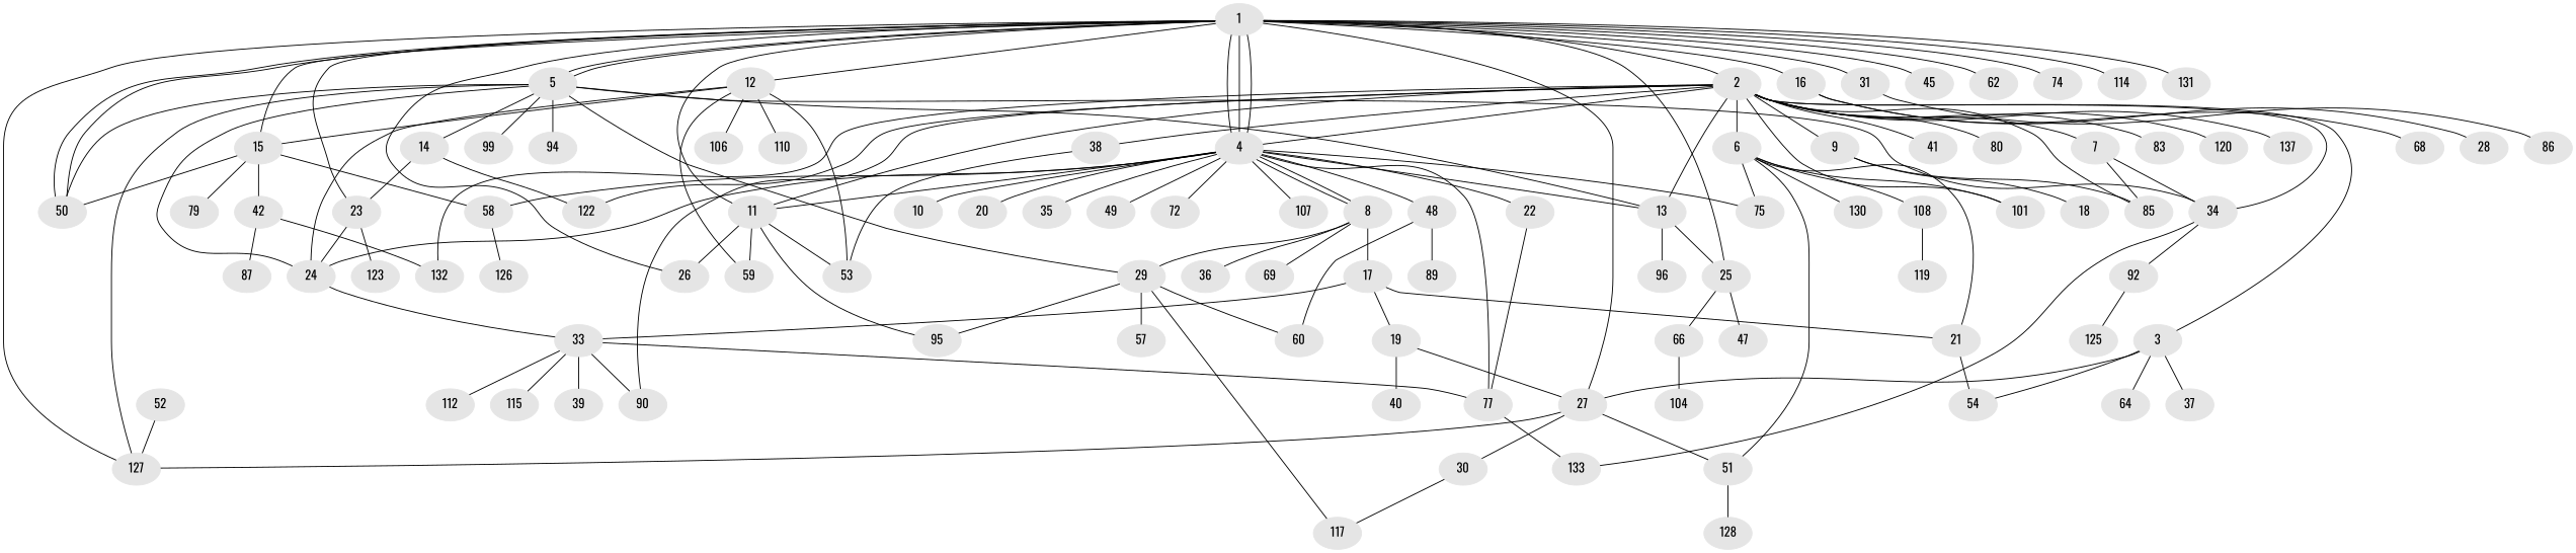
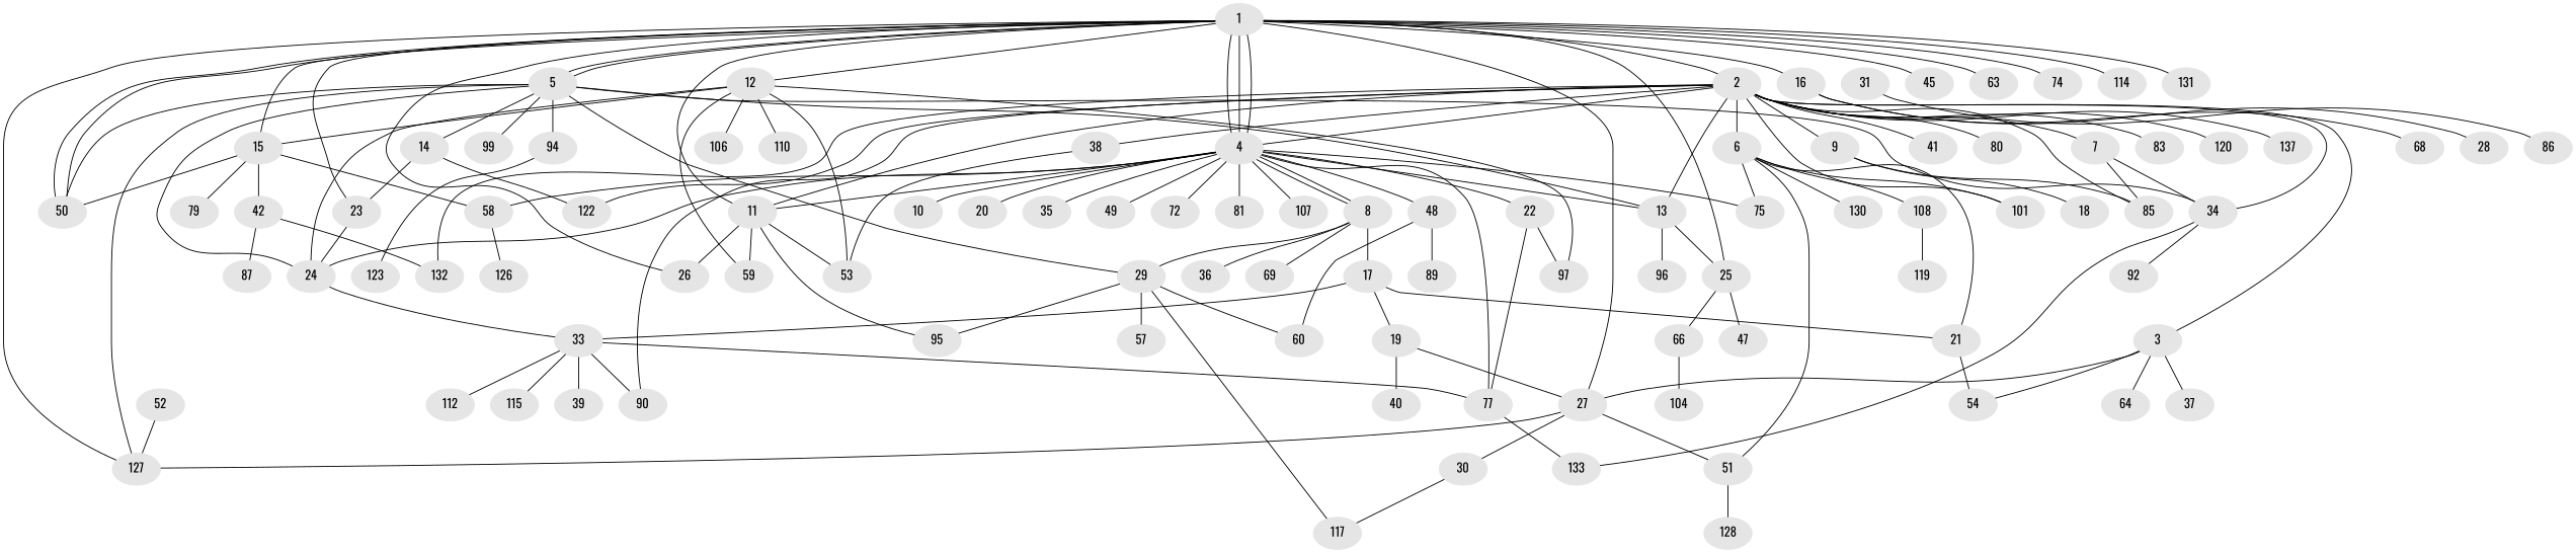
  graph {
    fontname=Oswald
    node [color=gray90 fontname=Oswald style=filled]
    edge [fontname=Oswald]
    1 [super="+136"]
    2 [super="+98"]
    4 [super="+43"]
    5 [super="+65"]
    11 [super="+93"]
    12 [super="+91"]
    15 [super="+76"]
    16
    23 [super="+111"]
    25 [super="+105"]
    26 [super="+61"]
    27
    31 [super="+62"]
    45
    50 [super="+71"]
-   63 [super="+88" label=62]
+   63 [super="+88"]
    74
    114
    127
    131
    3 [super="+55"]
    6 [super="+134"]
    7
    9 [super="+118"]
    13 [super="+70"]
    34
    38
    41
    80
    83
    85 [super="+121"]
    90
    101
    120
    122 [super="+129"]
    132
    137
    8
    10
    20
    22 [super="+100"]
    24 [super="+78"]
    35
    48 [super="+109"]
    49
    58 [super="+73"]
    72
    75
    77 [super="+82"]
+   81
    107
    14
    29 [super="+113"]
    94
    99
    53
    59 [super="+103"]
    95
+   97
    106
    110
    42 [super="+67"]
    79
    28 [super="+32"]
    68
    123
    47
    66
    51
    30
    86
    37
    54 [super="+116"]
    64
    21 [super="+128"]
    108
    130
    18
    96
    92
    133 [super="+135"]
    17 [super="+102"]
    36
    69
    33 [super="+46"]
    60 [super="+84"]
    89
    126
    57
    117
    n91 [label=128]
    119
    19 [super="+44"]
    87
    40
    39
    112
    115
    104
-   125
    52 [super="+56"]
    1 -- 2
    1 -- 4 [weight=2]
    1 -- 4
    1 -- 4
    1 -- 5 [weight=2]
    1 -- 5
    1 -- 11
    1 -- 12
    1 -- 15
    1 -- 16
    1 -- 23
    1 -- 25
    1 -- 26
    1 -- 27
-   1 -- 31
    1 -- 45
    1 -- 50
    1 -- 50
    1 -- 63
    1 -- 74
    1 -- 114
    1 -- 127
    1 -- 131
    2 -- 4
    2 -- 11
    2 -- 3
    2 -- 6
    2 -- 7
    2 -- 9
    2 -- 13
    2 -- 34
    2 -- 38
    2 -- 41
    2 -- 80
    2 -- 83
    2 -- 85
    2 -- 90
    2 -- 101
    2 -- 120
    2 -- 122
    2 -- 132
    2 -- 137
    4 -- 11
    4 -- 13
    4 -- 8
    4 -- 8
    4 -- 10
    4 -- 20
    4 -- 22
    4 -- 24
    4 -- 35
    4 -- 48
    4 -- 49
    4 -- 58
    4 -- 72
    4 -- 75
    4 -- 77
+   4 -- 81
    4 -- 107
    5 -- 50
    5 -- 127
    5 -- 13
    5 -- 34
    5 -- 24
    5 -- 14
    5 -- 29
    5 -- 94
    5 -- 99
    11 -- 26
    11 -- 53
    11 -- 59
    11 -- 95
    12 -- 15
    12 -- 24
    12 -- 53
    12 -- 59
+   12 -- 97
    12 -- 106
    12 -- 110
    15 -- 50 [weight=2]
    15 -- 58
    15 -- 42
    15 -- 79
    16 -- 28
    16 -- 68
    23 -- 24
-   23 -- 123
+   94 -- 123
    25 -- 47
    25 -- 66
    27 -- 127
    27 -- 51
    27 -- 30
    31 -- 86
    3 -- 27
    3 -- 37
    3 -- 54
    3 -- 64
    6 -- 101
    6 -- 75
    6 -- 51
    6 -- 21
    6 -- 108
    6 -- 130
    7 -- 34
    7 -- 85
    9 -- 85
    9 -- 18
    13 -- 25
    13 -- 96
    34 -- 92
    34 -- 133
    38 -- 53
    8 -- 29
    8 -- 17
    8 -- 36
    8 -- 69
    22 -- 77
+   22 -- 97
    24 -- 33
    48 -- 60
    48 -- 89
    58 -- 126
    77 -- 133
    14 -- 23
    14 -- 122
    29 -- 95
    29 -- 60
    29 -- 57
    29 -- 117
    42 -- 132
    42 -- 87
    66 -- 104
    51 -- n91
    30 -- 117
    21 -- 54
    108 -- 119
-   92 -- 125
    17 -- 21
    17 -- 33
    17 -- 19
    33 -- 90
    33 -- 77
    33 -- 39
    33 -- 112
    33 -- 115
    19 -- 27
    19 -- 40
    52 -- 127
  }
